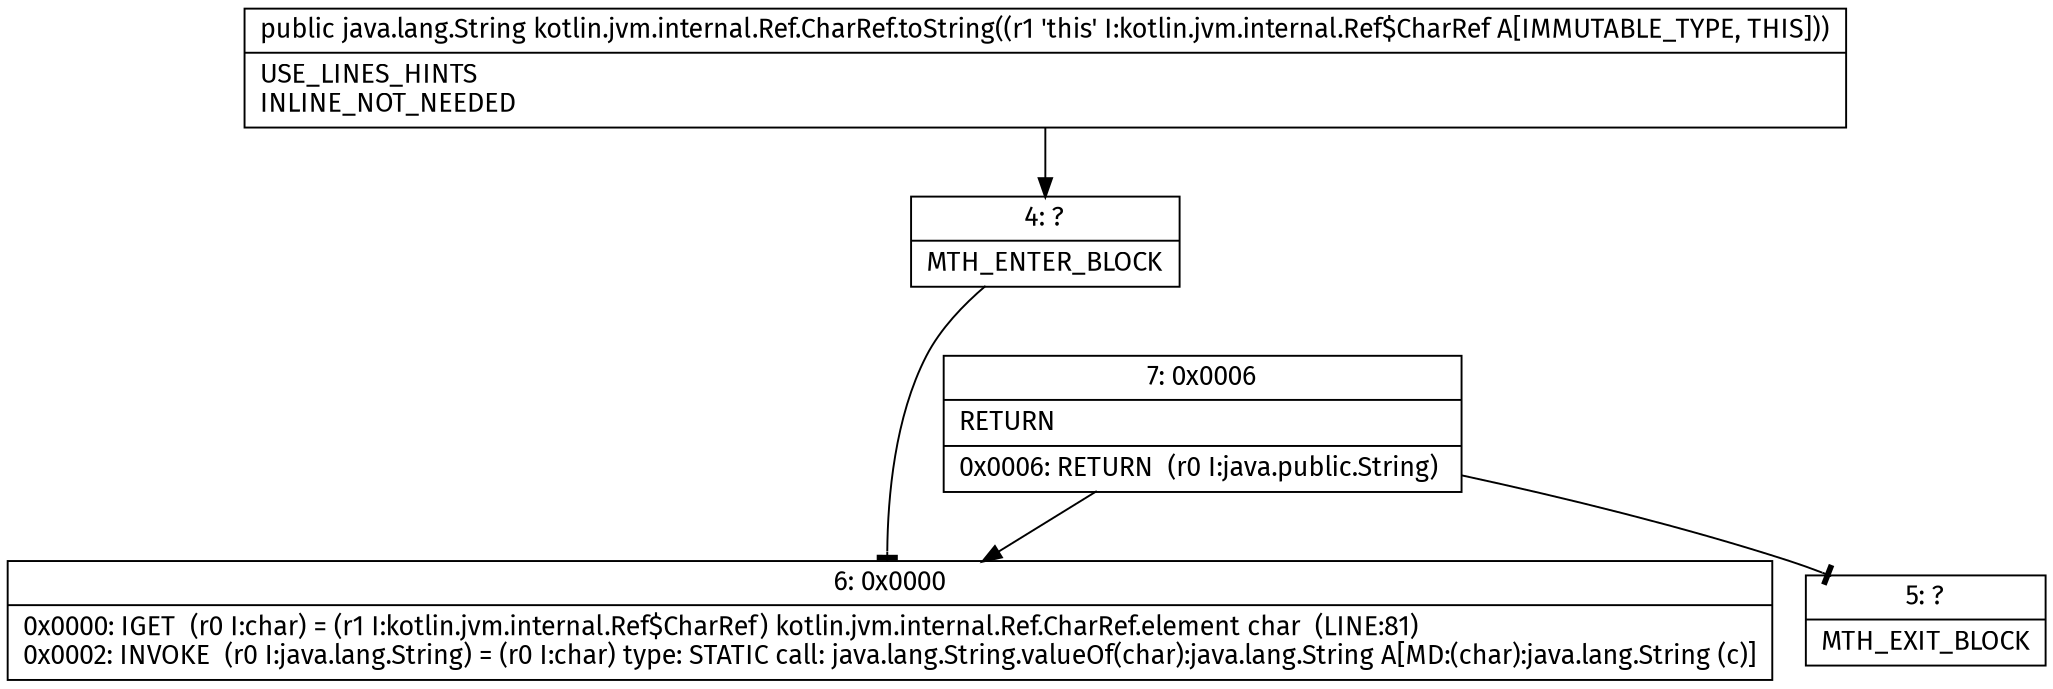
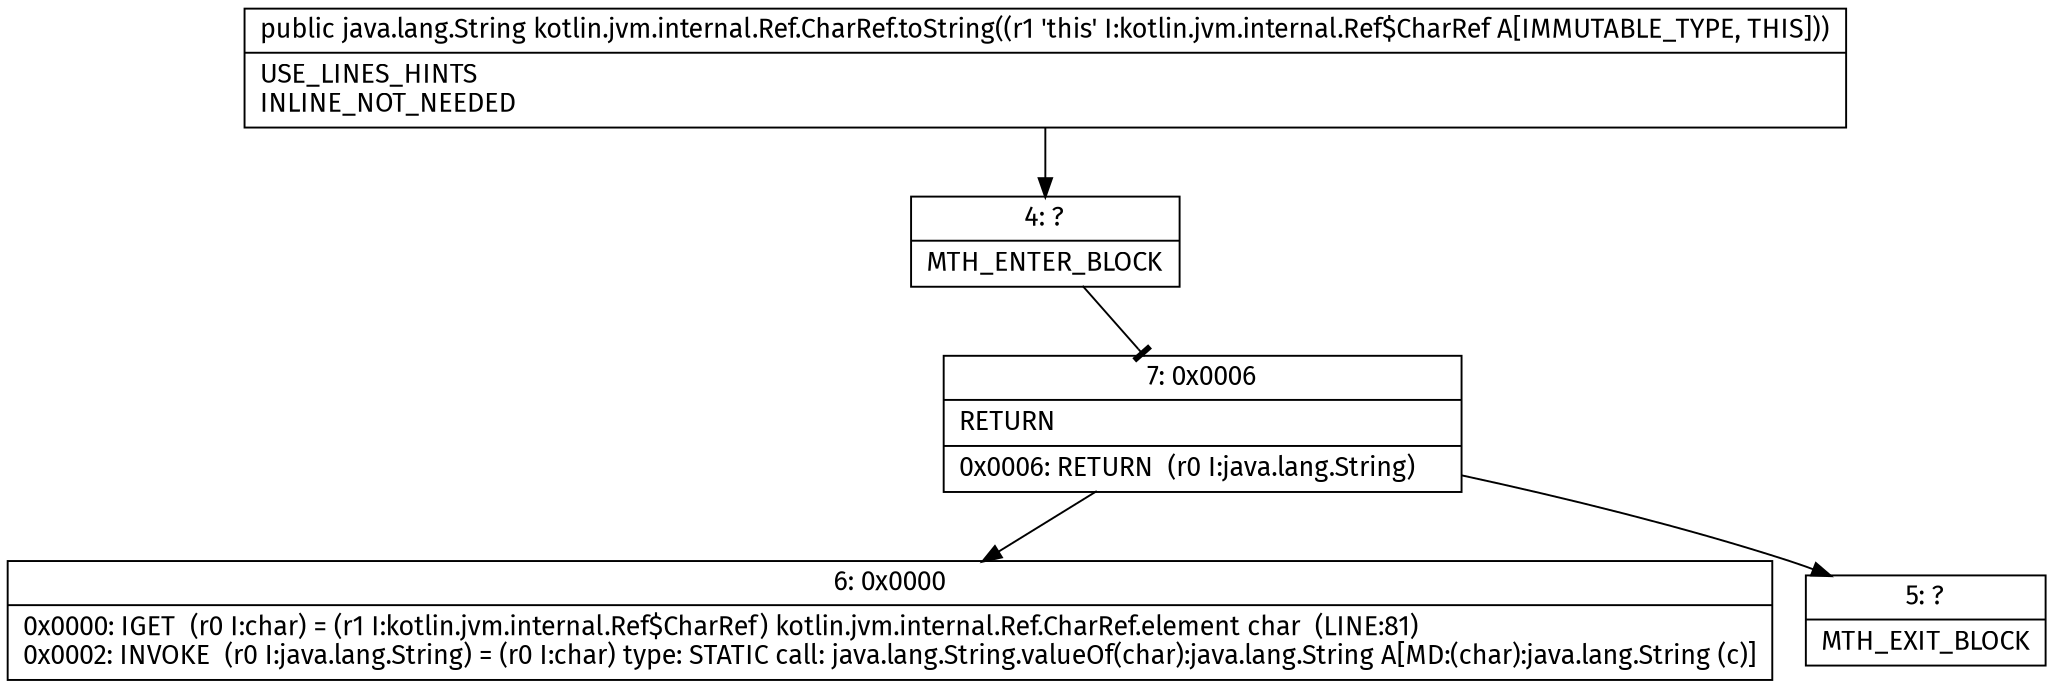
  digraph {
    fontname="Fira Sans"
    node [fontname="Fira Sans" shape=record]
    edge [arrowhead=tee fontname="Fira Sans"]
    n1 [label="{4\:\ ?|MTH_ENTER_BLOCK\l}"]
    n2 [label="{6\:\ 0x0000|0x0000: IGET  (r0 I:char) = (r1 I:kotlin.jvm.internal.Ref$CharRef) kotlin.jvm.internal.Ref.CharRef.element char  (LINE:81)\l0x0002: INVOKE  (r0 I:java.lang.String) = (r0 I:char) type: STATIC call: java.lang.String.valueOf(char):java.lang.String A[MD:(char):java.lang.String (c)]\l}"]
-   n3 [label="{7\:\ 0x0006|RETURN\l|0x0006: RETURN  (r0 I:java.public.String) \l}"]
+   n3 [label="{7\:\ 0x0006|RETURN\l|0x0006: RETURN  (r0 I:java.lang.String) \l}"]
    n4 [label="{5\:\ ?|MTH_EXIT_BLOCK\l}"]
    n5 [label="{public java.lang.String kotlin.jvm.internal.Ref.CharRef.toString((r1 'this' I:kotlin.jvm.internal.Ref$CharRef A[IMMUTABLE_TYPE, THIS]))  | USE_LINES_HINTS\lINLINE_NOT_NEEDED\l}"]
-   n1 -> n2
+   n1 -> n3
    n3 -> n2 [arrowhead=normal]
-   n3 -> n4
+   n3 -> n4 [arrowhead=normal]
    n5 -> n1 [arrowhead=normal]
  }
